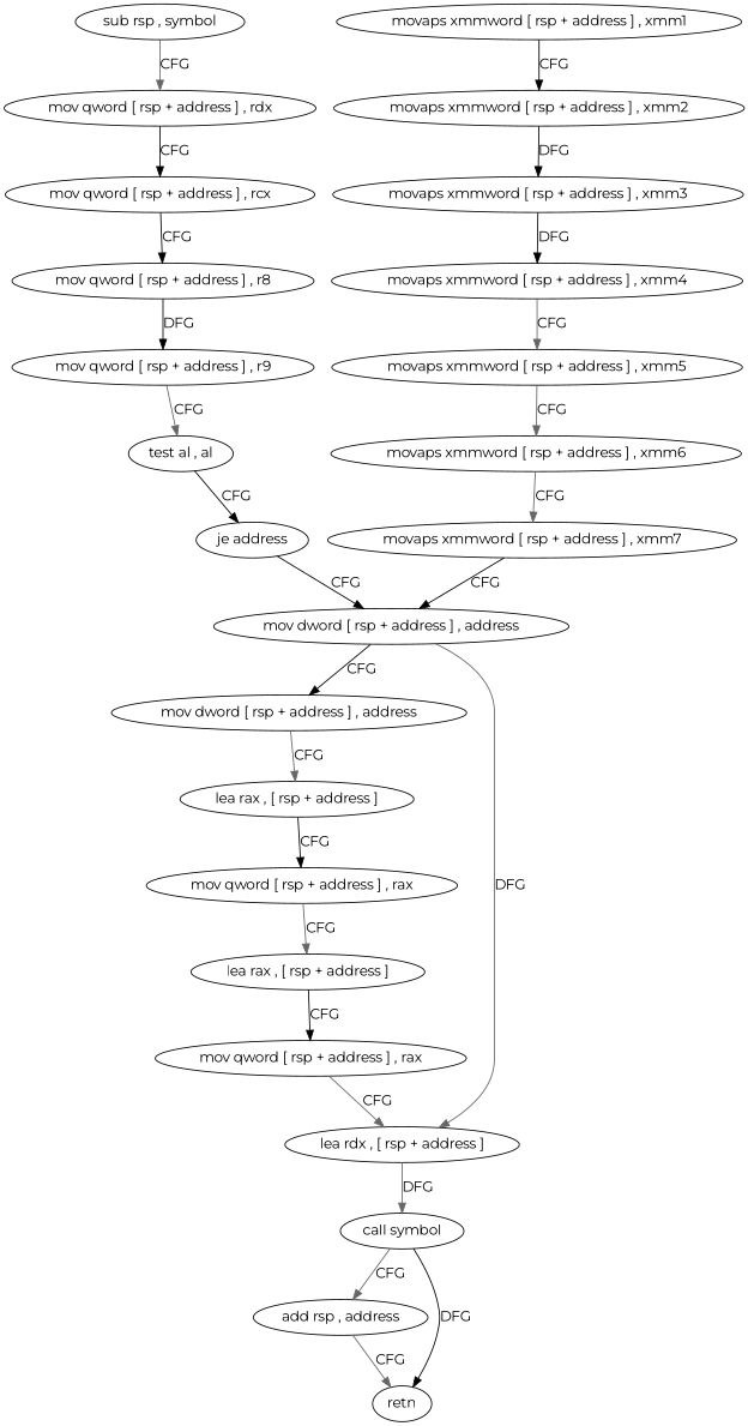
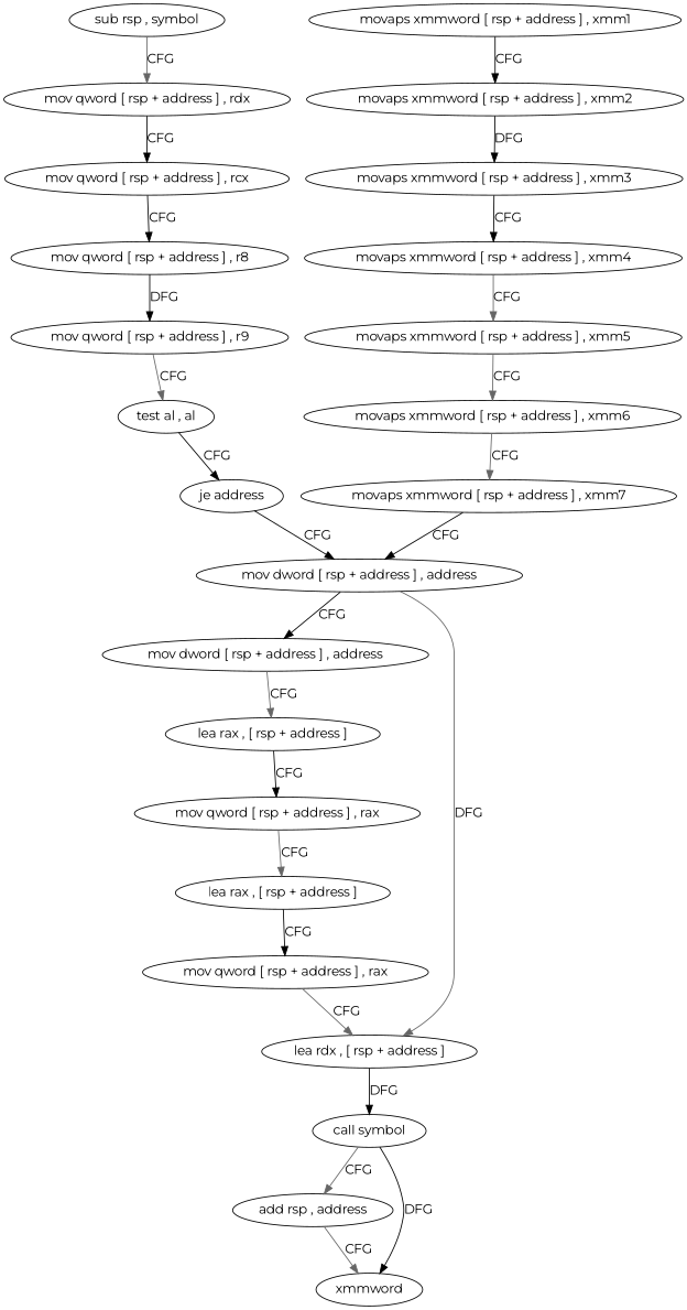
  digraph {
    fontname=Montserrat
    node [fontname=Montserrat]
    edge [color=black fontname=Montserrat]
    n1 [label="sub rsp , symbol"]
    n2 [label="mov qword [ rsp + address ] , rdx"]
    n3 [label="mov qword [ rsp + address ] , rcx"]
    n4 [label="mov qword [ rsp + address ] , r8"]
    n5 [label="mov qword [ rsp + address ] , r9"]
    n6 [label="test al , al"]
    n7 [label="je address"]
    n8 [label="mov dword [ rsp + address ] , address"]
    n9 [label="mov dword [ rsp + address ] , address"]
    n10 [label="lea rdx , [ rsp + address ]"]
    n11 [label="lea rax , [ rsp + address ]"]
    n12 [label="call symbol"]
    n13 [label="movaps xmmword [ rsp + address ] , xmm1"]
    n14 [label="movaps xmmword [ rsp + address ] , xmm2"]
    n15 [label="mov qword [ rsp + address ] , rax"]
    n16 [label="lea rax , [ rsp + address ]"]
    n17 [label="mov qword [ rsp + address ] , rax"]
    n18 [label="add rsp , address"]
-   n19 [label=retn]
+   n19 [label=xmmword]
    n20 [label="movaps xmmword [ rsp + address ] , xmm3"]
    n21 [label="movaps xmmword [ rsp + address ] , xmm4"]
    n22 [label="movaps xmmword [ rsp + address ] , xmm5"]
    n23 [label="movaps xmmword [ rsp + address ] , xmm6"]
    n24 [label="movaps xmmword [ rsp + address ] , xmm7"]
    n1 -> n2 [color=gray40 label=CFG]
    n2 -> n3 [label=CFG]
    n3 -> n4 [label=CFG]
    n4 -> n5 [label=DFG]
    n5 -> n6 [color=gray40 label=CFG]
    n6 -> n7 [label=CFG]
    n7 -> n8 [label=CFG]
    n8 -> n9 [label=CFG]
    n8 -> n10 [color=gray40 label=DFG]
    n9 -> n11 [color=gray40 label=CFG]
-   n10 -> n12 [color=gray40 label=DFG]
+   n10 -> n12 [label=DFG]
    n11 -> n15 [label=CFG]
    n12 -> n18 [color=gray40 label=CFG]
    n12 -> n19 [label=DFG]
    n13 -> n14 [label=CFG]
    n14 -> n20 [label=DFG]
    n15 -> n16 [color=gray40 label=CFG]
    n16 -> n17 [label=CFG]
    n17 -> n10 [color=gray40 label=CFG]
    n18 -> n19 [color=gray40 label=CFG]
-   n20 -> n21 [label=DFG]
+   n20 -> n21 [label=CFG]
    n21 -> n22 [color=gray40 label=CFG]
    n22 -> n23 [color=gray40 label=CFG]
    n23 -> n24 [color=gray40 label=CFG]
    n24 -> n8 [label=CFG]
  }
